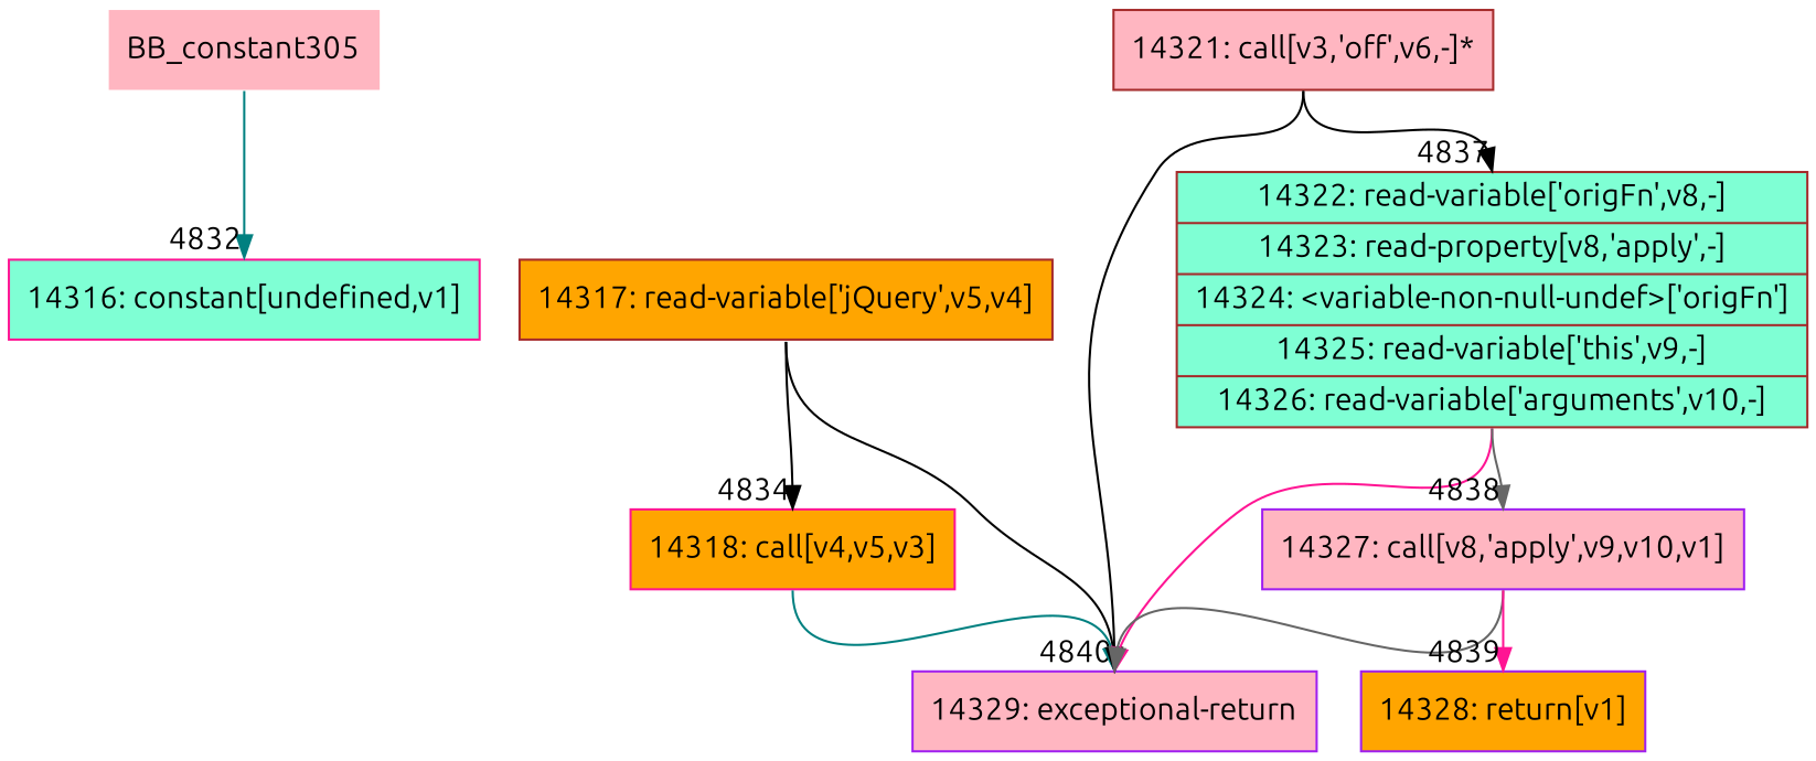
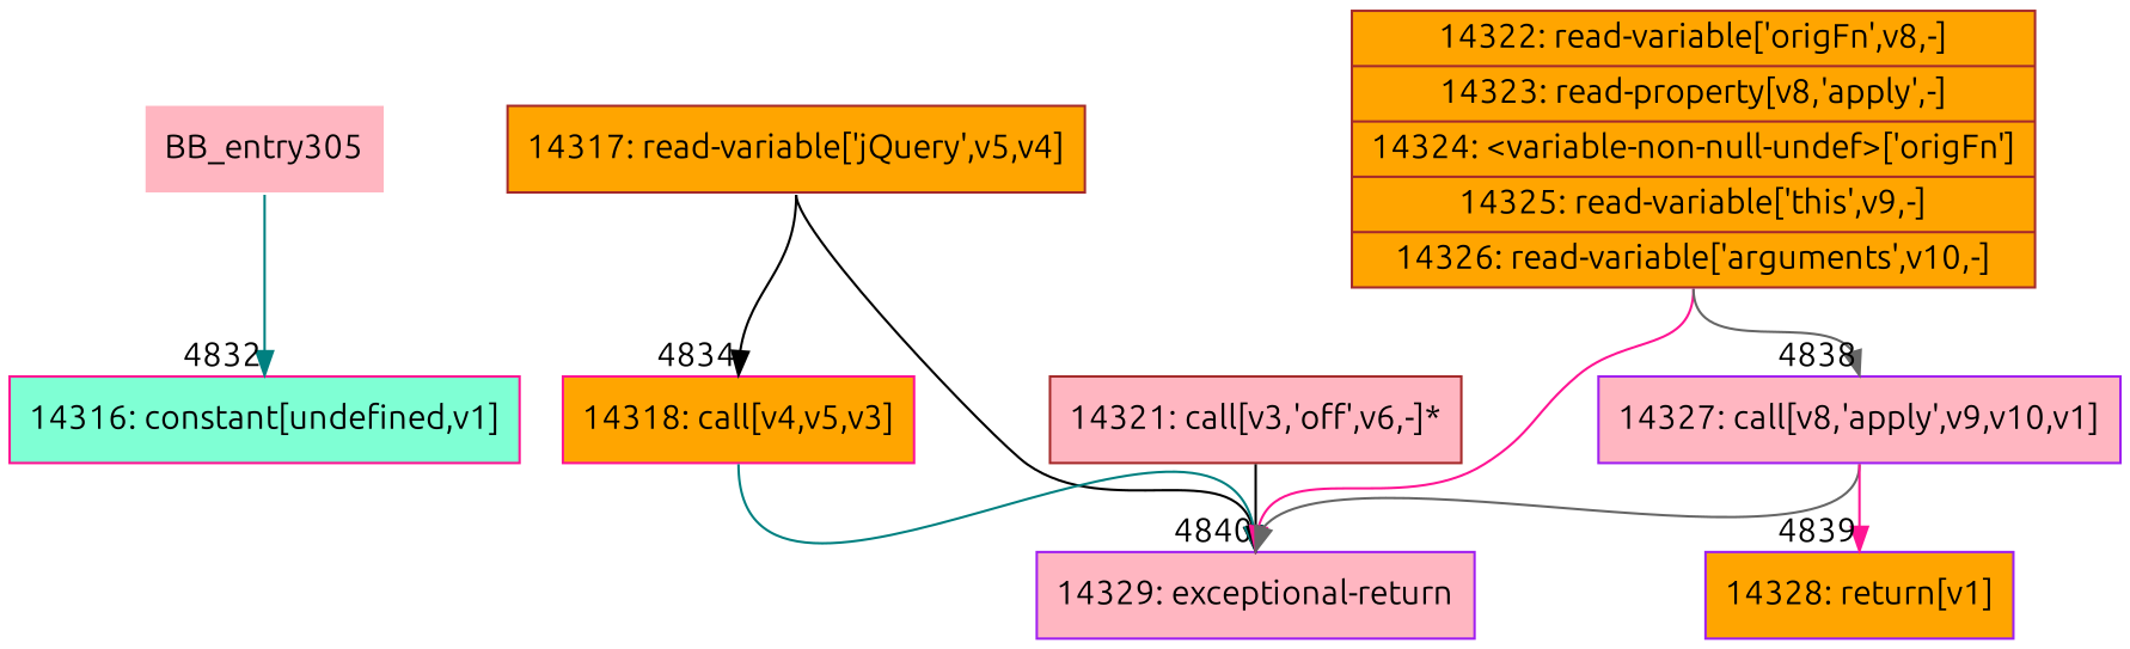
  digraph {
    fontname=Ubuntu
    rankdir=TD
    node [color=purple fillcolor=lightpink fontname=Ubuntu shape=record style=filled]
    edge [color=black fontname=Ubuntu headport=n tailport=s]
-   BB_entry305 [shape=none label=BB_constant305]
+   BB_entry305 [shape=none]
    n2 [color=deeppink fillcolor=aquamarine label="{14316: constant[undefined,v1]}"]
    n3 [color=brown fillcolor=orange label="{14317: read-variable['jQuery',v5,v4]}"]
    n4 [color=deeppink fillcolor=orange label="{14318: call[v4,v5,v3]}"]
    n5 [label="{14329: exceptional-return}"]
    n6 [color=brown label="{14321: call[v3,'off',v6,-]*}"]
-   n7 [color=brown fillcolor=aquamarine label="{14322: read-variable['origFn',v8,-]|14323: read-property[v8,'apply',-]|14324: \<variable-non-null-undef\>['origFn']|14325: read-variable['this',v9,-]|14326: read-variable['arguments',v10,-]}"]
+   n7 [color=brown fillcolor=orange label="{14322: read-variable['origFn',v8,-]|14323: read-property[v8,'apply',-]|14324: \<variable-non-null-undef\>['origFn']|14325: read-variable['this',v9,-]|14326: read-variable['arguments',v10,-]}"]
    n8 [label="{14327: call[v8,'apply',v9,v10,v1]}"]
    n9 [fillcolor=orange label="{14328: return[v1]}"]
    BB_entry305 -> n2 [color=teal headlabel="    4832"]
    n3 -> n4 [headlabel="      4834"]
    n3 -> n5 [headlabel="      4840"]
    n4 -> n5 [color=teal]
    n6 -> n5
-   n6 -> n7 [headlabel="      4837"]
    n7 -> n5 [color=deeppink]
    n7 -> n8 [color=gray40 headlabel="      4838"]
    n8 -> n5 [color=gray40]
    n8 -> n9 [color=deeppink headlabel="      4839"]
  }
